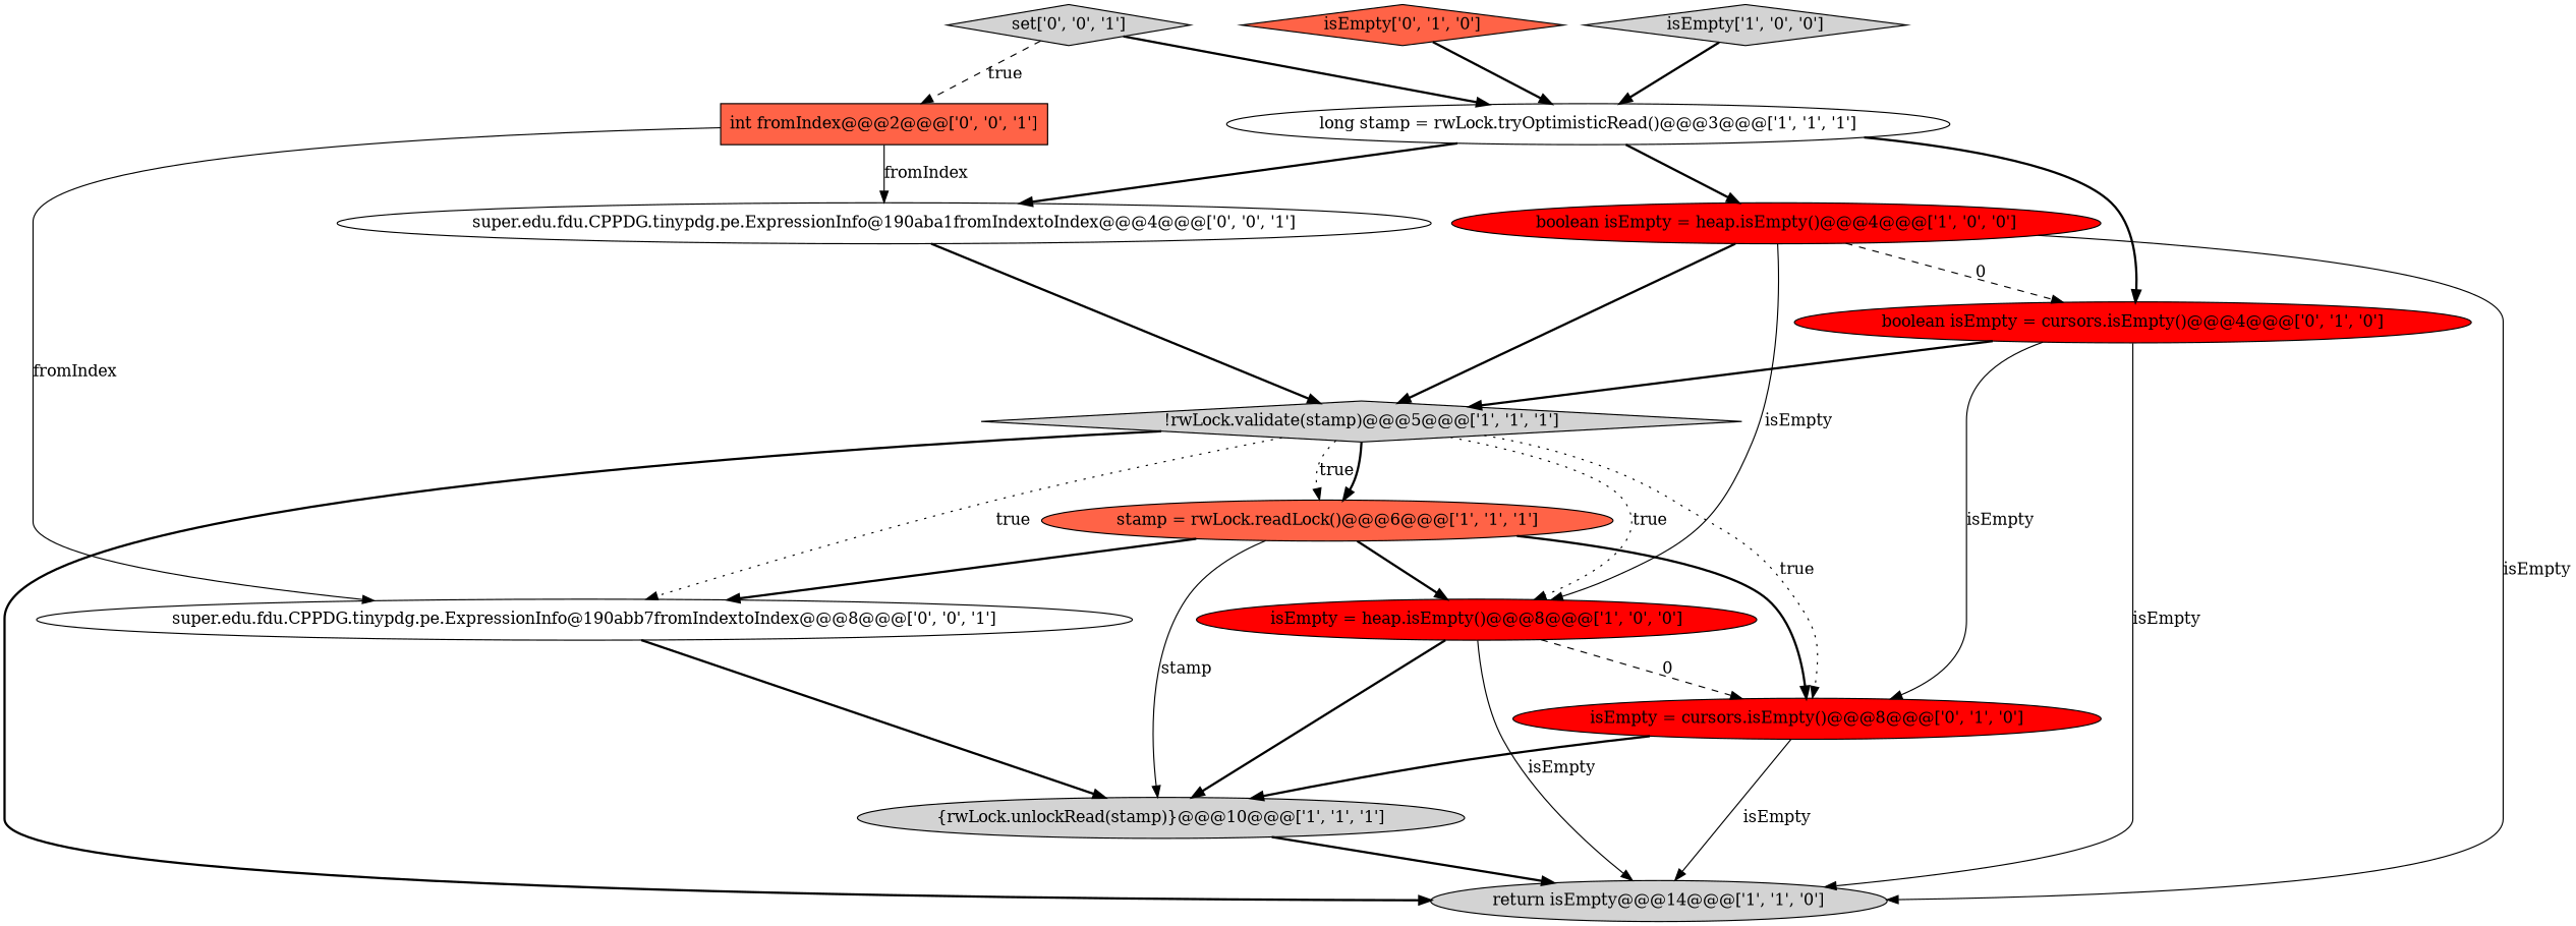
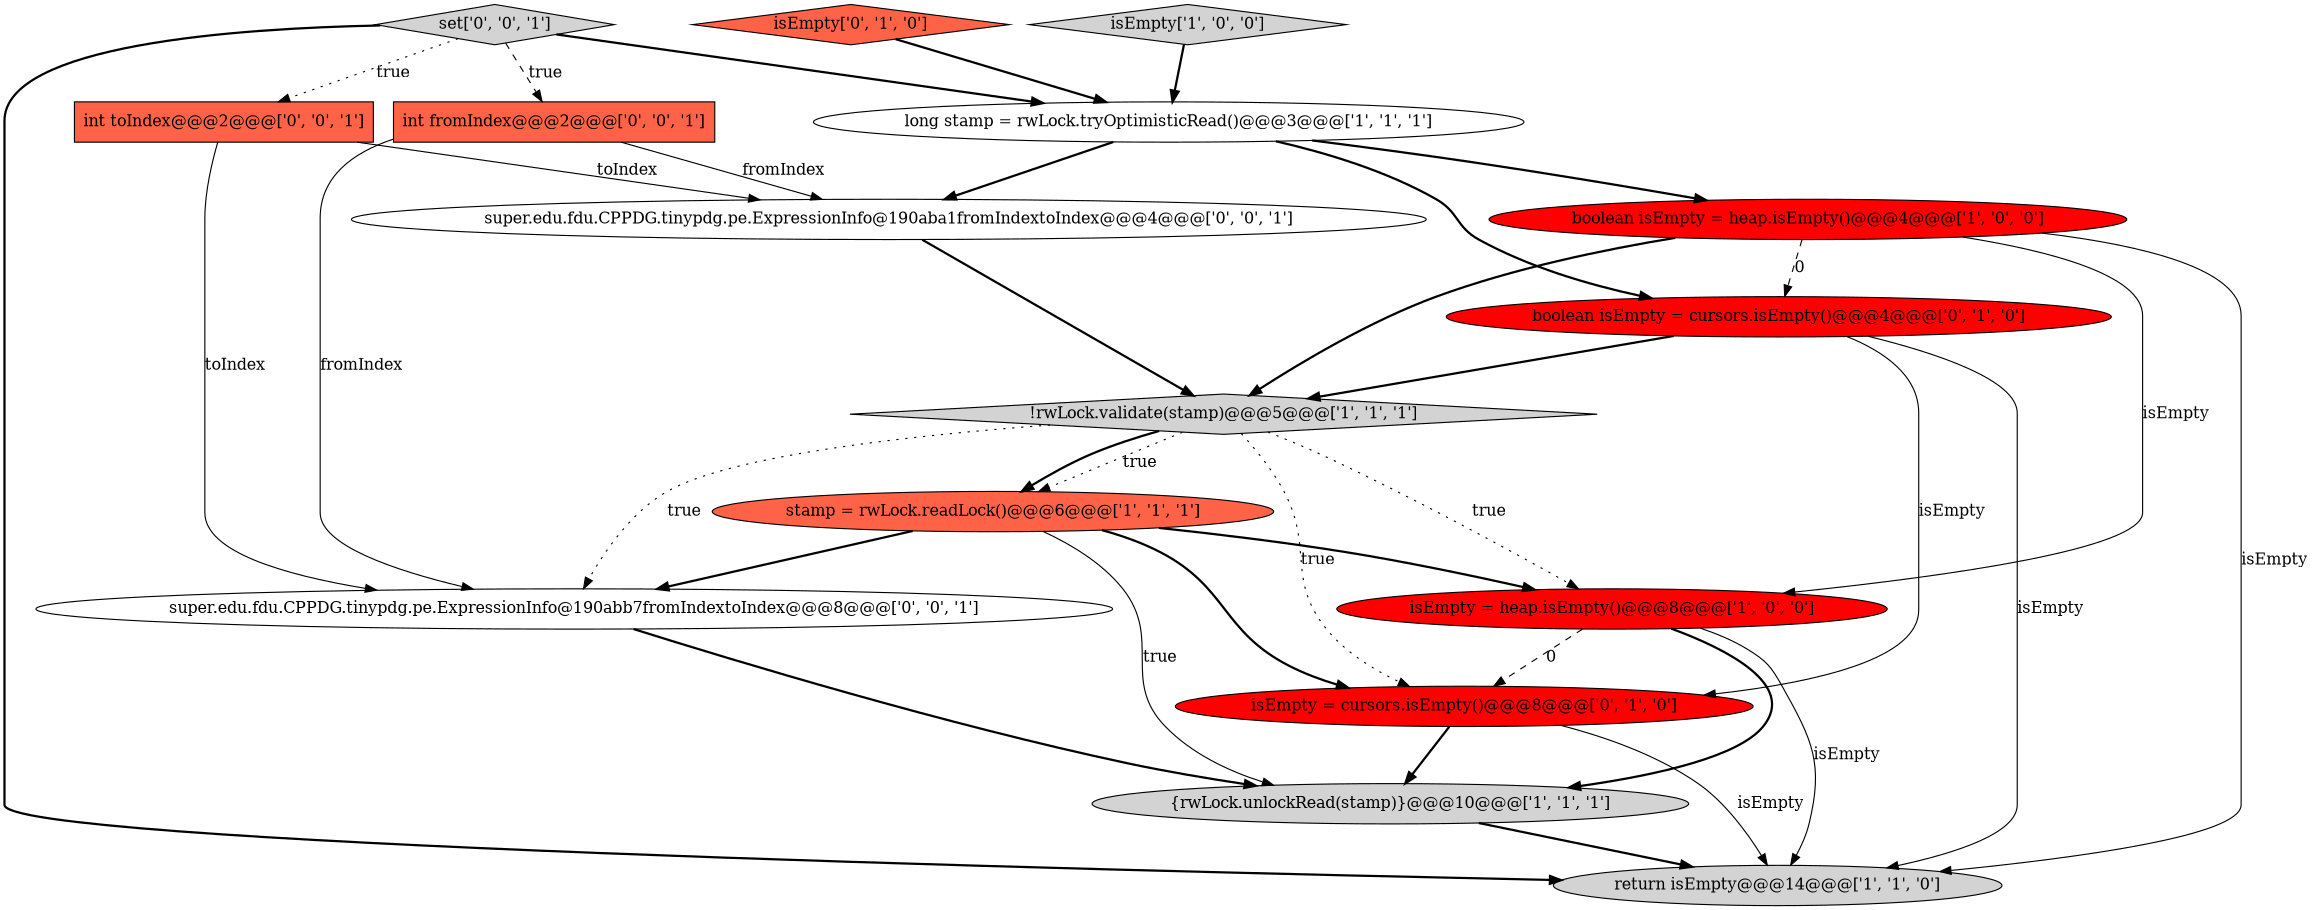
  digraph {
    node [fillcolor=lightgray shape=ellipse style=filled]
    edge [style=bold]
    n1 [label="return isEmpty@@@14@@@['1', '1', '0']"]
    n2 [label="set['0', '0', '1']" shape=diamond]
    n3 [fillcolor=white label="long stamp = rwLock.tryOptimisticRead()@@@3@@@['1', '1', '1']"]
+   n4 [fillcolor=tomato label="int toIndex@@@2@@@['0', '0', '1']" shape=box]
    n5 [fillcolor=tomato label="int fromIndex@@@2@@@['0', '0', '1']" shape=box]
    n6 [fillcolor=white label="super.edu.fdu.CPPDG.tinypdg.pe.ExpressionInfo@190aba1fromIndextoIndex@@@4@@@['0', '0', '1']"]
    n7 [fillcolor=red label="boolean isEmpty = heap.isEmpty()@@@4@@@['1', '0', '0']"]
    n8 [fillcolor=red label="boolean isEmpty = cursors.isEmpty()@@@4@@@['0', '1', '0']"]
    n9 [fillcolor=white label="super.edu.fdu.CPPDG.tinypdg.pe.ExpressionInfo@190abb7fromIndextoIndex@@@8@@@['0', '0', '1']"]
    n10 [fillcolor=red label="isEmpty = heap.isEmpty()@@@8@@@['1', '0', '0']"]
    n11 [fillcolor=red label="isEmpty = cursors.isEmpty()@@@8@@@['0', '1', '0']"]
    n12 [label="{rwLock.unlockRead(stamp)}@@@10@@@['1', '1', '1']"]
    n13 [label="!rwLock.validate(stamp)@@@5@@@['1', '1', '1']" shape=diamond]
    n14 [fillcolor=tomato label="isEmpty['0', '1', '0']" shape=diamond]
    n15 [fillcolor=tomato label="stamp = rwLock.readLock()@@@6@@@['1', '1', '1']"]
    n16 [label="isEmpty['1', '0', '0']" shape=diamond]
    n2 -> n3
+   n2 -> n4 [label=true style=dotted]
    n2 -> n5 [label=true style=dashed]
    n3 -> n6
    n3 -> n7
    n3 -> n8
+   n4 -> n6 [label=toIndex style=solid]
+   n4 -> n9 [label=toIndex style=solid]
    n5 -> n6 [label=fromIndex style=solid]
    n5 -> n9 [label=fromIndex style=solid]
    n6 -> n13
    n7 -> n1 [label=isEmpty style=solid]
    n7 -> n8 [label=0 style=dashed]
    n7 -> n10 [label=isEmpty style=solid]
    n7 -> n13
    n8 -> n1 [label=isEmpty style=solid]
    n8 -> n11 [label=isEmpty style=solid]
    n8 -> n13
    n9 -> n12
    n10 -> n1 [label=isEmpty style=solid]
    n10 -> n11 [label=0 style=dashed]
    n10 -> n12
    n11 -> n1 [label=isEmpty style=solid]
    n11 -> n12
    n12 -> n1
-   n13 -> n1
+   n2 -> n1
    n13 -> n9 [label=true style=dotted]
    n13 -> n10 [label=true style=dotted]
    n13 -> n11 [label=true style=dotted]
    n13 -> n15 [label=true style=dotted]
    n13 -> n15
    n14 -> n3
    n15 -> n9
    n15 -> n10
    n15 -> n11
-   n15 -> n12 [label=stamp style=solid]
+   n15 -> n12 [label=true style=solid]
    n16 -> n3
  }
